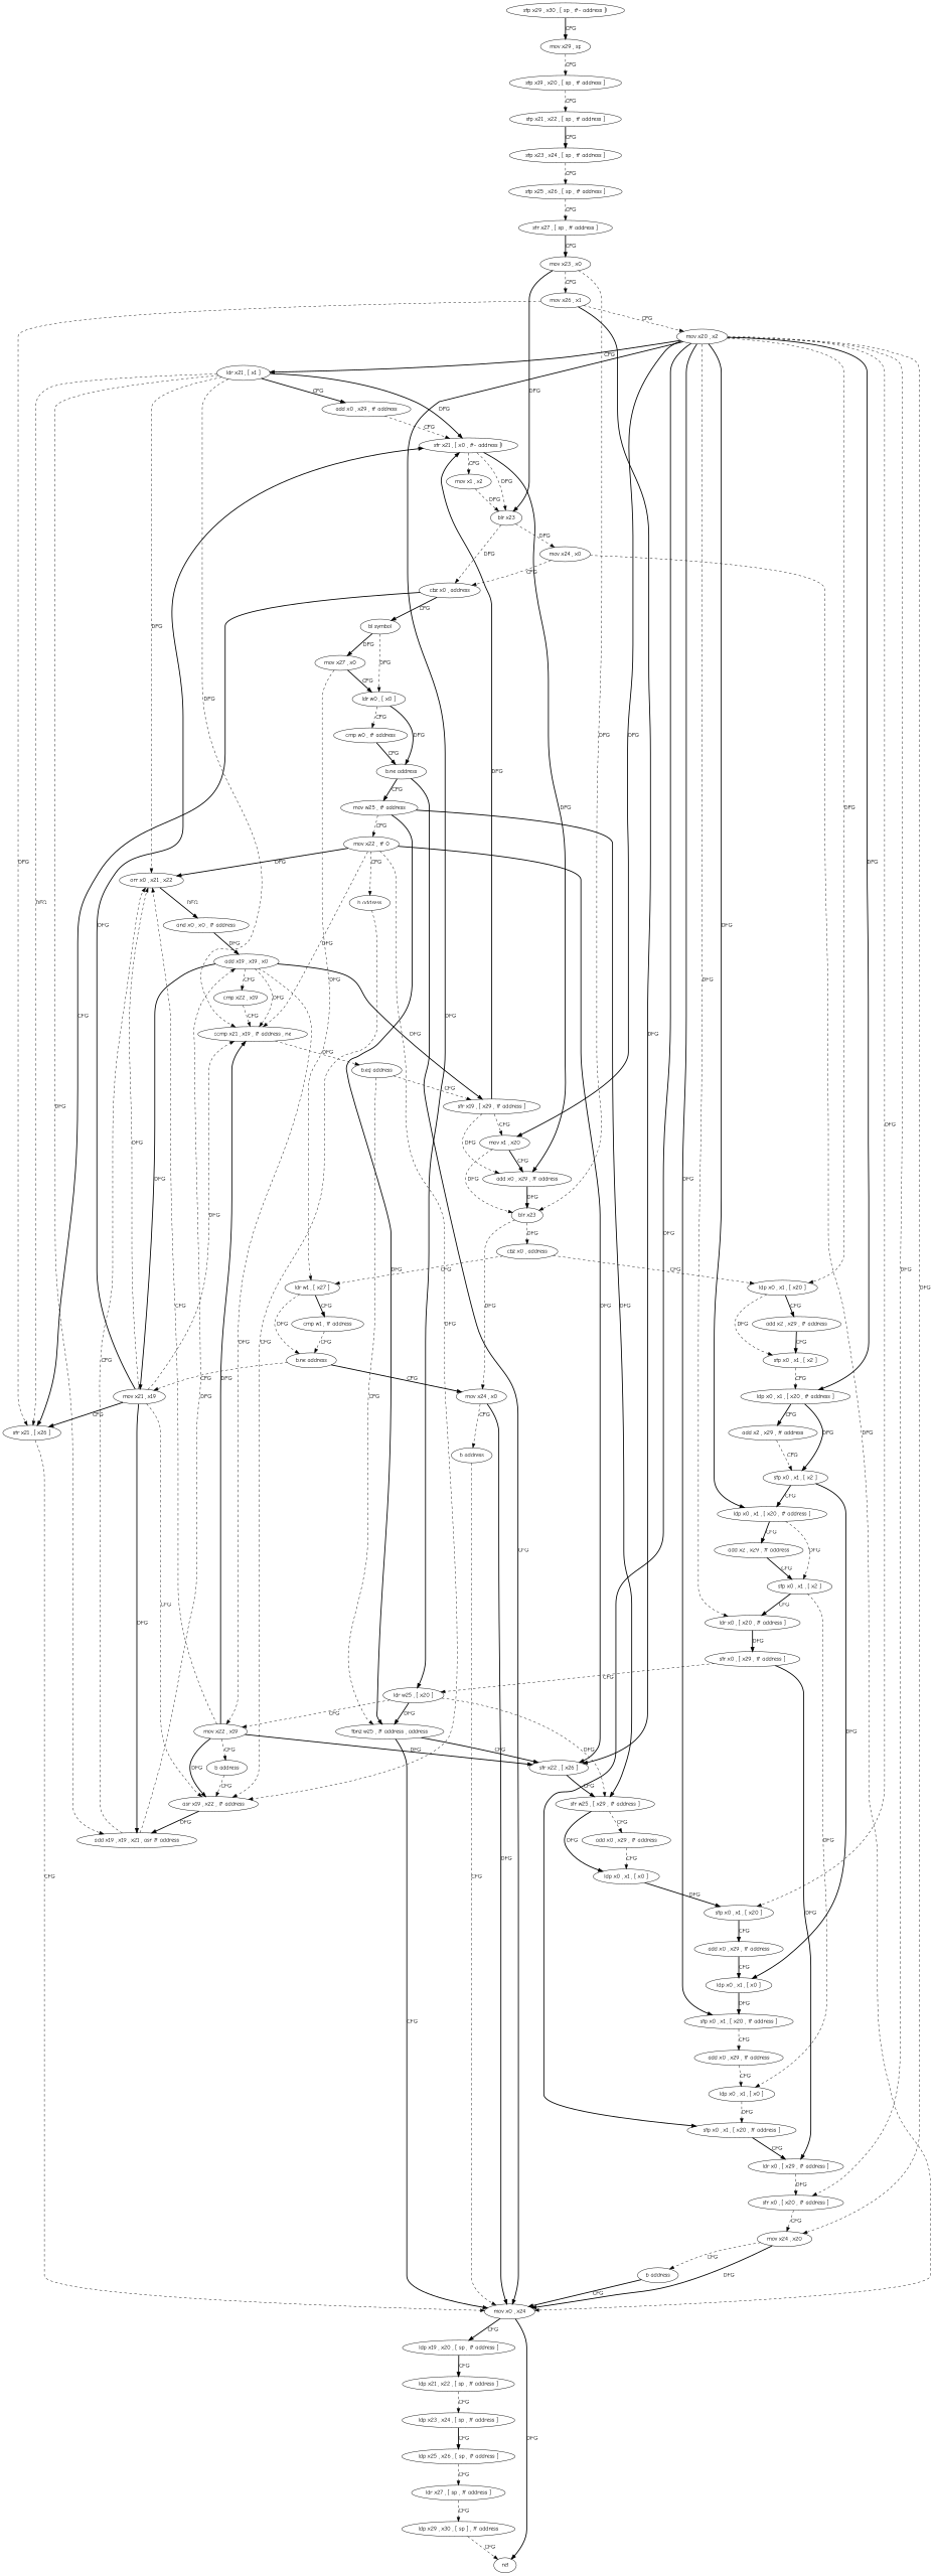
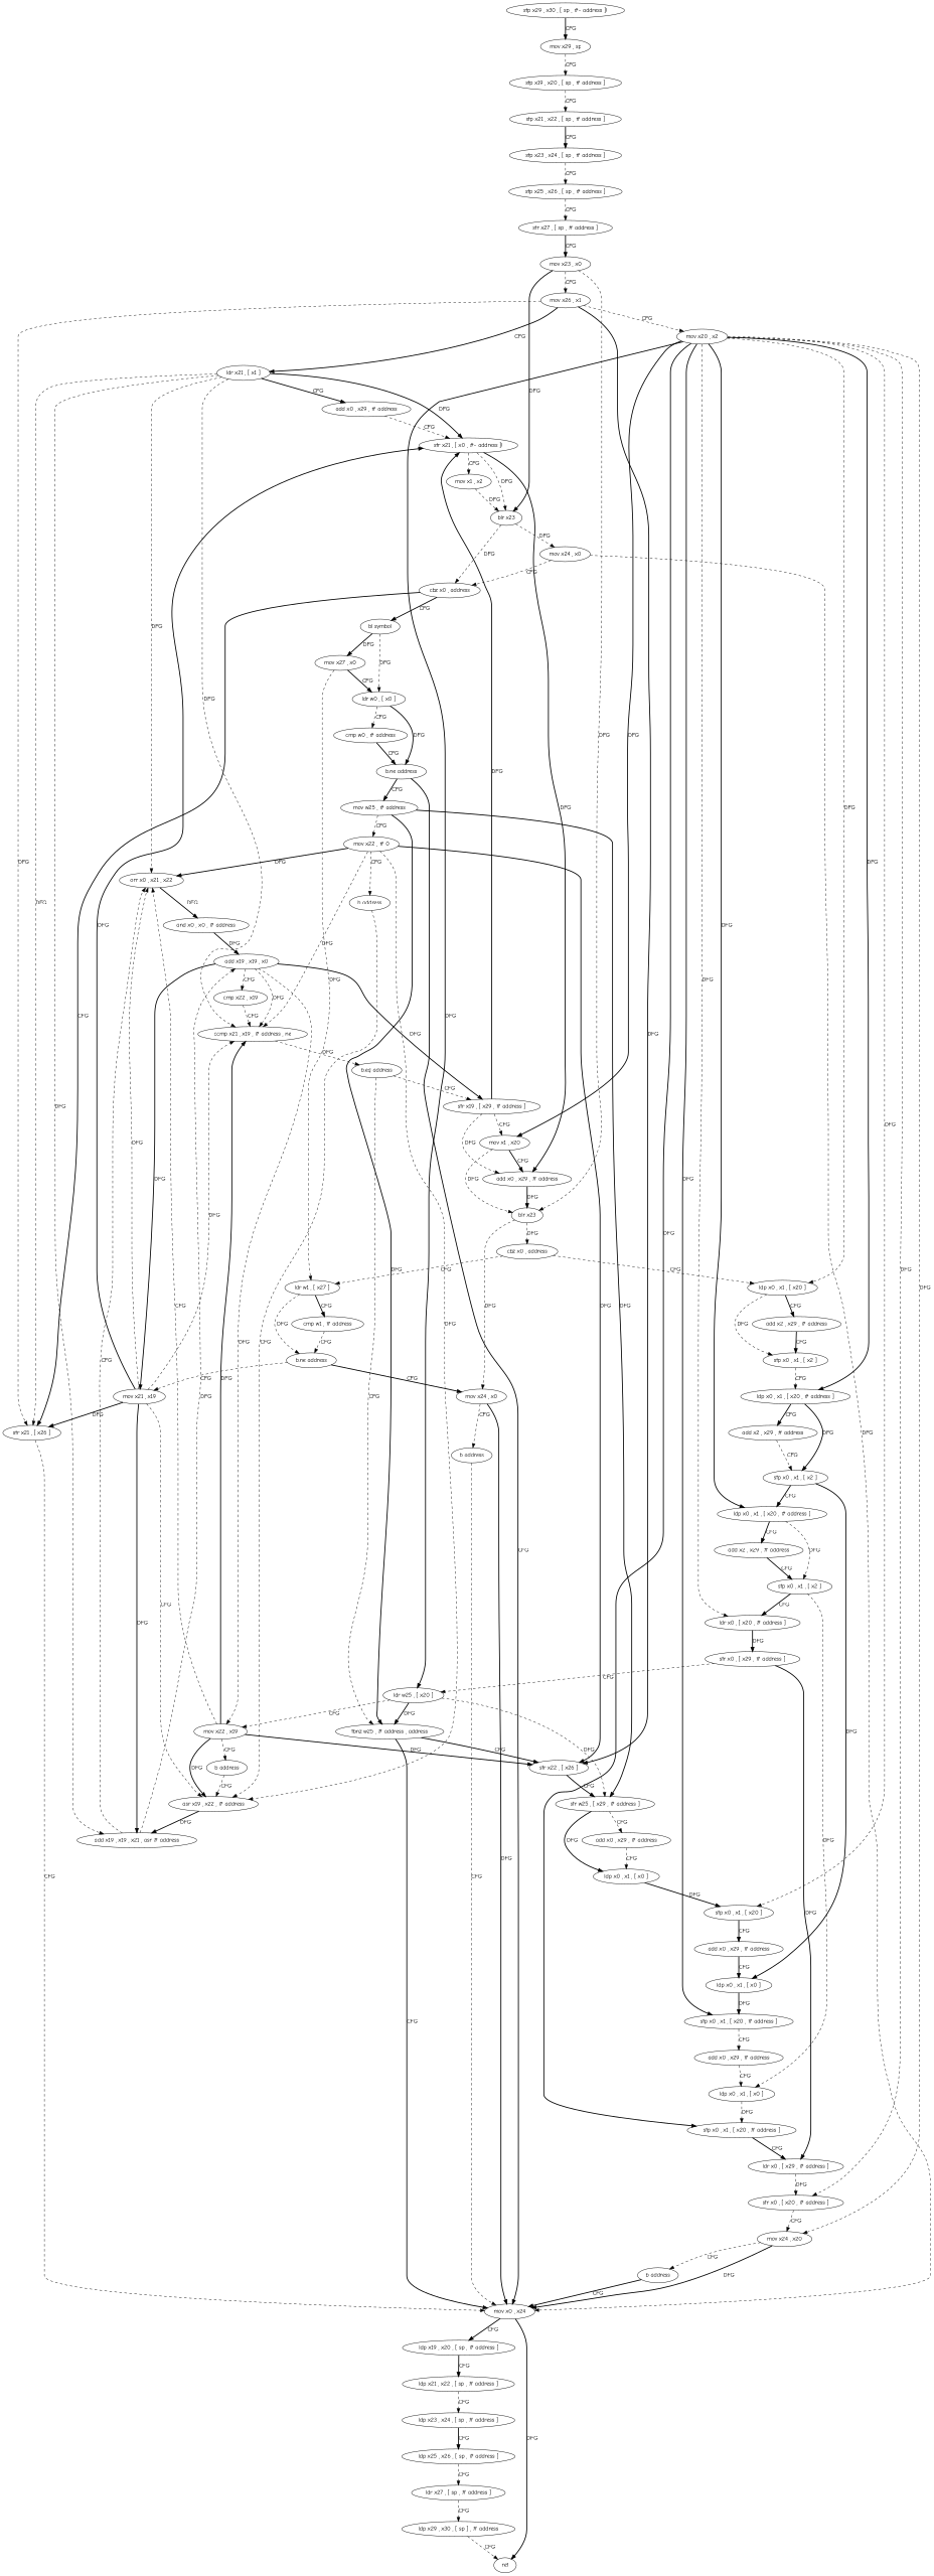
  digraph {
    fontname="Comic Neue"
    node [fontname="Comic Neue"]
    edge [fontname="Comic Neue" style=dashed]
    n1 [label="stp x29 , x30 , [ sp , #- address ]!"]
    n2 [label="mov x29 , sp"]
    n3 [label="stp x19 , x20 , [ sp , # address ]"]
    n4 [label="stp x21 , x22 , [ sp , # address ]"]
    n5 [label="stp x23 , x24 , [ sp , # address ]"]
    n6 [label="stp x25 , x26 , [ sp , # address ]"]
    n7 [label="str x27 , [ sp , # address ]"]
    n8 [label="mov x23 , x0"]
    n9 [label="mov x26 , x1"]
    n10 [label="blr x23"]
    n11 [label="blr x23"]
    n12 [label="mov x20 , x2"]
    n13 [label="str x21 , [ x26 ]"]
    n14 [label="str x22 , [ x26 ]"]
    n15 [label="mov x24 , x0"]
    n16 [label="cbz x0 , address"]
    n17 [label="cbz x0 , address"]
    n18 [label="mov x24 , x0"]
    n19 [label="ldr x21 , [ x1 ]"]
    n20 [label="mov x1 , x20"]
    n21 [label="ldp x0 , x1 , [ x20 ]"]
    n22 [label="stp x0 , x1 , [ x20 ]"]
    n23 [label="stp x0 , x1 , [ x20 , # address ]"]
    n24 [label="stp x0 , x1 , [ x20 , # address ]"]
    n25 [label="str x0 , [ x20 , # address ]"]
    n26 [label="mov x24 , x20"]
    n27 [label="ldp x0 , x1 , [ x20 , # address ]"]
    n28 [label="ldp x0 , x1 , [ x20 , # address ]"]
    n29 [label="ldr x0 , [ x20 , # address ]"]
    n30 [label="ldr w25 , [ x20 ]"]
    n31 [label="mov x0 , x24"]
    n32 [label="str w25 , [ x29 , # address ]"]
    n33 [label="add x0 , x29 , # address"]
    n34 [label="str x21 , [ x0 , #- address ]!"]
    n35 [label="add x19 , x19 , x21 , asr # address"]
    n36 [label="orr x0 , x21 , x22"]
    n37 [label="ccmp x21 , x19 , # address , ne"]
    n38 [label="add x0 , x29 , # address"]
    n39 [label="add x2 , x29 , # address"]
    n40 [label="stp x0 , x1 , [ x2 ]"]
    n41 [label="add x0 , x29 , # address"]
    n42 [label="add x0 , x29 , # address"]
    n43 [label="ldr x0 , [ x29 , # address ]"]
    n44 [label="b address"]
    n45 [label="add x2 , x29 , # address"]
    n46 [label="stp x0 , x1 , [ x2 ]"]
    n47 [label="add x2 , x29 , # address"]
    n48 [label="stp x0 , x1 , [ x2 ]"]
    n49 [label="str x0 , [ x29 , # address ]"]
    n50 [label="tbnz w25 , # address , address"]
    n51 [label="mov x22 , x19"]
    n52 [label="mov x1 , x2"]
    n53 [label="add x19 , x19 , x0"]
    n54 [label="and x0 , x0 , # address"]
    n55 [label="b.eq address"]
    n56 [label="bl symbol"]
    n57 [label="ldp x19 , x20 , [ sp , # address ]"]
    n58 [label=ret]
    n59 [label="mov x27 , x0"]
    n60 [label="ldr w0 , [ x0 ]"]
    n61 [label="ldr w1 , [ x27 ]"]
    n62 [label="cmp w0 , # address"]
    n63 [label="b.ne address"]
    n64 [label="cmp w1 , # address"]
    n65 [label="b.ne address"]
    n66 [label="mov w25 , # address"]
    n67 [label="mov x22 , # 0"]
    n68 [label="ldp x21 , x22 , [ sp , # address ]"]
    n69 [label="b address"]
    n70 [label="asr x19 , x22 , # address"]
    n71 [label="add x0 , x29 , # address"]
    n72 [label="ldp x0 , x1 , [ x0 ]"]
    n73 [label="ldp x23 , x24 , [ sp , # address ]"]
    n74 [label="ldp x25 , x26 , [ sp , # address ]"]
    n75 [label="ldr x27 , [ sp , # address ]"]
    n76 [label="ldp x29 , x30 , [ sp ] , # address"]
    n77 [label="cmp x22 , x19"]
    n78 [label="str x19 , [ x29 , # address ]"]
    n79 [label="mov x21 , x19"]
    n80 [label="b address"]
    n81 [label="b address"]
    n82 [label="ldp x0 , x1 , [ x0 ]"]
    n83 [label="ldp x0 , x1 , [ x0 ]"]
    n1 -> n2 [label=CFG style=bold]
    n2 -> n3 [label=CFG]
    n3 -> n4 [label=CFG]
    n4 -> n5 [label=CFG style=bold]
    n5 -> n6 [label=CFG]
    n6 -> n7 [label=CFG]
    n7 -> n8 [label=CFG style=bold]
    n8 -> n9 [label=CFG]
    n8 -> n10 [label=DFG style=bold]
    n8 -> n11 [label=DFG]
    n9 -> n12 [label=CFG]
    n9 -> n13 [label=DFG]
    n9 -> n14 [label=DFG style=bold]
    n10 -> n15 [label=DFG]
    n10 -> n16 [label=DFG]
    n11 -> n17 [label=DFG]
    n11 -> n18 [label=DFG]
-   n12 -> n19 [label=CFG style=bold]
+   n9 -> n19 [label=CFG style=bold]
    n12 -> n20 [label=DFG style=bold]
    n12 -> n21 [label=DFG]
    n12 -> n22 [label=DFG]
    n12 -> n23 [label=DFG style=bold]
    n12 -> n24 [label=DFG style=bold]
    n12 -> n25 [label=DFG]
    n12 -> n26 [label=DFG]
    n12 -> n27 [label=DFG style=bold]
    n12 -> n28 [label=DFG style=bold]
    n12 -> n29 [label=DFG]
    n12 -> n30 [label=DFG style=bold]
    n13 -> n31 [label=CFG]
    n14 -> n32 [label=CFG style=bold]
    n15 -> n16 [label=CFG]
    n15 -> n31 [label=DFG]
    n16 -> n13 [label=CFG style=bold]
    n16 -> n56 [label=CFG style=bold]
    n17 -> n21 [label=CFG]
    n17 -> n61 [label=CFG]
    n18 -> n31 [label=DFG style=bold]
    n18 -> n81 [label=CFG]
    n19 -> n13 [label=DFG]
    n19 -> n33 [label=CFG style=bold]
    n19 -> n34 [label=DFG style=bold]
    n19 -> n35 [label=DFG]
    n19 -> n36 [label=DFG]
    n19 -> n37 [label=DFG]
    n20 -> n11 [label=DFG]
    n20 -> n38 [label=CFG style=bold]
    n21 -> n39 [label=CFG style=bold]
    n21 -> n40 [label=DFG]
    n22 -> n41 [label=CFG style=bold]
    n23 -> n42 [label=CFG]
    n24 -> n43 [label=CFG style=bold]
    n25 -> n26 [label=CFG]
    n26 -> n31 [label=DFG style=bold]
    n26 -> n44 [label=CFG]
    n27 -> n45 [label=CFG style=bold]
    n27 -> n46 [label=DFG style=bold]
    n28 -> n47 [label=CFG style=bold]
    n28 -> n48 [label=DFG]
    n29 -> n49 [label=DFG style=bold]
    n30 -> n32 [label=DFG]
    n30 -> n50 [label=DFG style=bold]
    n30 -> n51 [label=CFG]
    n31 -> n57 [label=CFG style=bold]
    n31 -> n58 [label=DFG style=bold]
    n32 -> n71 [label=CFG]
    n32 -> n72 [label=DFG style=bold]
    n33 -> n34 [label=CFG]
    n34 -> n10 [label=DFG]
    n34 -> n38 [label=DFG style=bold]
    n34 -> n52 [label=CFG]
    n35 -> n36 [label=CFG]
    n35 -> n53 [label=DFG]
    n36 -> n54 [label=DFG style=bold]
    n37 -> n55 [label=DFG]
    n38 -> n11 [label=DFG style=bold]
    n39 -> n40 [label=CFG style=bold]
    n40 -> n27 [label=CFG]
    n41 -> n82 [label=CFG style=bold]
    n42 -> n83 [label=CFG]
    n43 -> n25 [label=DFG]
    n44 -> n31 [label=CFG style=bold]
    n45 -> n46 [label=CFG]
    n46 -> n28 [label=CFG style=bold]
    n46 -> n82 [label=DFG style=bold]
    n47 -> n48 [label=CFG style=bold]
    n48 -> n29 [label=CFG style=bold]
    n48 -> n83 [label=DFG]
    n49 -> n30 [label=CFG]
    n49 -> n43 [label=DFG style=bold]
    n50 -> n14 [label=CFG style=bold]
    n50 -> n31 [label=CFG style=bold]
    n51 -> n14 [label=DFG style=bold]
    n51 -> n36 [label=CFG]
    n51 -> n37 [label=DFG style=bold]
    n51 -> n70 [label=DFG style=bold]
    n51 -> n80 [label=CFG]
    n52 -> n10 [label=DFG]
    n53 -> n37 [label=DFG]
    n53 -> n51 [label=DFG]
    n53 -> n77 [label=CFG]
    n53 -> n78 [label=DFG style=bold]
    n53 -> n79 [label=DFG style=bold]
    n54 -> n53 [label=DFG style=bold]
    n55 -> n50 [label=CFG]
    n55 -> n78 [label=CFG]
    n56 -> n59 [label=DFG style=bold]
    n56 -> n60 [label=DFG]
    n57 -> n68 [label=CFG style=bold]
    n59 -> n60 [label=CFG style=bold]
    n59 -> n61 [label=DFG]
    n60 -> n62 [label=CFG]
    n60 -> n63 [label=DFG style=bold]
    n61 -> n64 [label=CFG style=bold]
    n61 -> n65 [label=DFG]
    n62 -> n63 [label=CFG style=bold]
    n63 -> n31 [label=CFG style=bold]
    n63 -> n66 [label=CFG style=bold]
    n64 -> n65 [label=CFG]
    n65 -> n18 [label=CFG style=bold]
    n65 -> n79 [label=CFG]
    n66 -> n32 [label=DFG style=bold]
    n66 -> n50 [label=DFG style=bold]
    n66 -> n67 [label=CFG]
    n67 -> n14 [label=DFG style=bold]
    n67 -> n36 [label=DFG style=bold]
    n67 -> n37 [label=DFG]
    n67 -> n69 [label=CFG]
    n67 -> n70 [label=DFG]
    n68 -> n73 [label=CFG]
    n69 -> n70 [label=CFG]
    n70 -> n35 [label=DFG style=bold]
    n71 -> n72 [label=CFG]
    n72 -> n22 [label=DFG style=bold]
    n73 -> n74 [label=CFG style=bold]
    n74 -> n75 [label=CFG]
    n75 -> n76 [label=CFG]
    n76 -> n58 [label=CFG]
    n77 -> n37 [label=CFG]
    n78 -> n20 [label=CFG]
    n78 -> n34 [label=DFG style=bold]
    n78 -> n38 [label=DFG]
-   n79 -> n13 [label=CFG style=bold]
+   n79 -> n13 [label=DFG style=bold]
    n79 -> n34 [label=DFG style=bold]
    n79 -> n35 [label=DFG style=bold]
    n79 -> n36 [label=DFG]
    n79 -> n37 [label=DFG]
    n79 -> n70 [label=CFG]
    n80 -> n70 [label=CFG]
    n81 -> n31 [label=CFG]
    n82 -> n23 [label=DFG style=bold]
    n83 -> n24 [label=DFG]
  }
